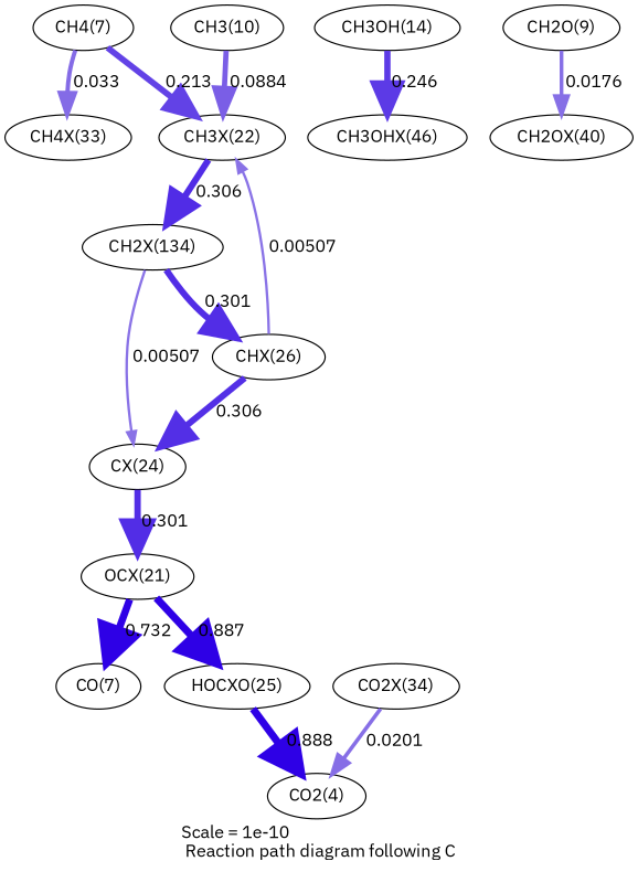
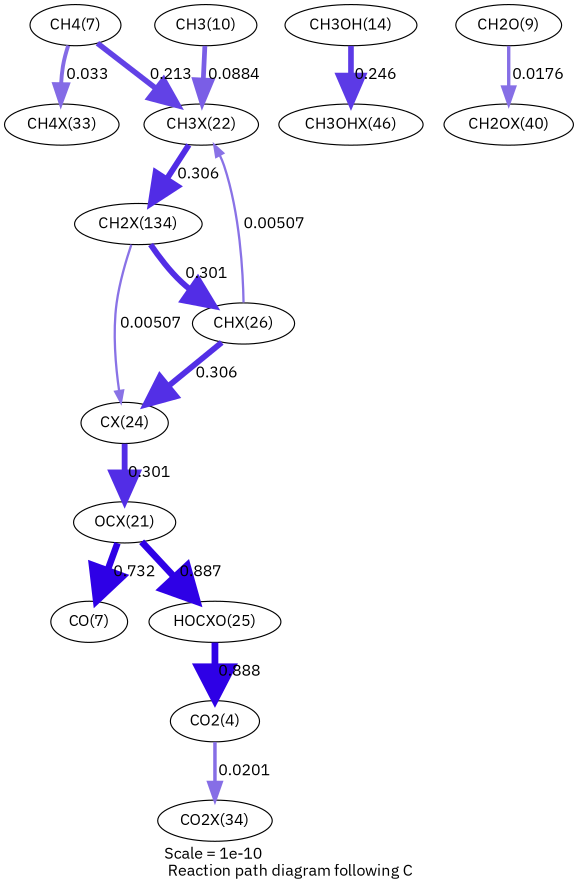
  digraph {
    fontname="IBM Plex Sans"
    label="Scale = 1e-10\l Reaction path diagram following C"
    node [fontname="IBM Plex Sans"]
    edge [arrowsize=2.55 color="0.7, 0.801, 0.9" fontname="IBM Plex Sans" penwidth=5.09]
    n1 [label="CH4(7)"]
    n2 [label="CH4X(33)"]
    n3 [label="CH3X(22)"]
    n4 [label="CH2X(134)"]
    n5 [label="CHX(26)"]
    n6 [label="CX(24)"]
    n7 [label="CH3(10)"]
    n8 [label="OCX(21)"]
    n9 [label="CH3OH(14)"]
    n10 [label="CH3OHX(46)"]
    n11 [label="CO(7)"]
    n12 [label="HOCXO(25)"]
    n13 [label="CO2(4)"]
    n14 [label="CO2X(34)"]
    n15 [label="CH2O(9)"]
    n16 [label="CH2OX(40)"]
    n1 -> n2 [arrowsize=1.71 color="0.7, 0.533, 0.9" label=" 0.033" penwidth=3.42]
    n1 -> n3 [arrowsize=2.42 color="0.7, 0.713, 0.9" label=" 0.213" penwidth=4.83]
    n3 -> n4 [color="0.7, 0.806, 0.9" label=" 0.306" penwidth=5.11]
    n4 -> n5 [label=" 0.301"]
    n4 -> n6 [arrowsize=1 color="0.7, 0.505, 0.9" label=" 0.00507" penwidth=2.01]
    n5 -> n3 [arrowsize=1 color="0.7, 0.505, 0.9" label=" 0.00507" penwidth=2.01]
    n5 -> n6 [arrowsize=2.54 color="0.7, 0.796, 0.9" label=" 0.306" penwidth=5.08]
    n6 -> n8 [label=" 0.301"]
    n7 -> n3 [arrowsize=2.08 color="0.7, 0.588, 0.9" label=" 0.0884" penwidth=4.17]
    n8 -> n11 [arrowsize=2.88 color="0.7, 1.23, 0.9" label=" 0.732" penwidth=5.76]
    n8 -> n12 [arrowsize=2.95 color="0.7, 1.39, 0.9" label=" 0.887" penwidth=5.91]
    n9 -> n10 [arrowsize=2.47 color="0.7, 0.746, 0.9" label=" 0.246" penwidth=4.94]
    n12 -> n13 [arrowsize=2.95 color="0.7, 1.39, 0.9" label=" 0.888" penwidth=5.91]
-   n14 -> n13 [arrowsize=1.53 color="0.7, 0.52, 0.9" label=" 0.0201" penwidth=3.05]
+   n13 -> n14 [arrowsize=1.53 color="0.7, 0.52, 0.9" label=" 0.0201" penwidth=3.05]
    n15 -> n16 [arrowsize=1.47 color="0.7, 0.518, 0.9" label=" 0.0176" penwidth=2.95]
  }
